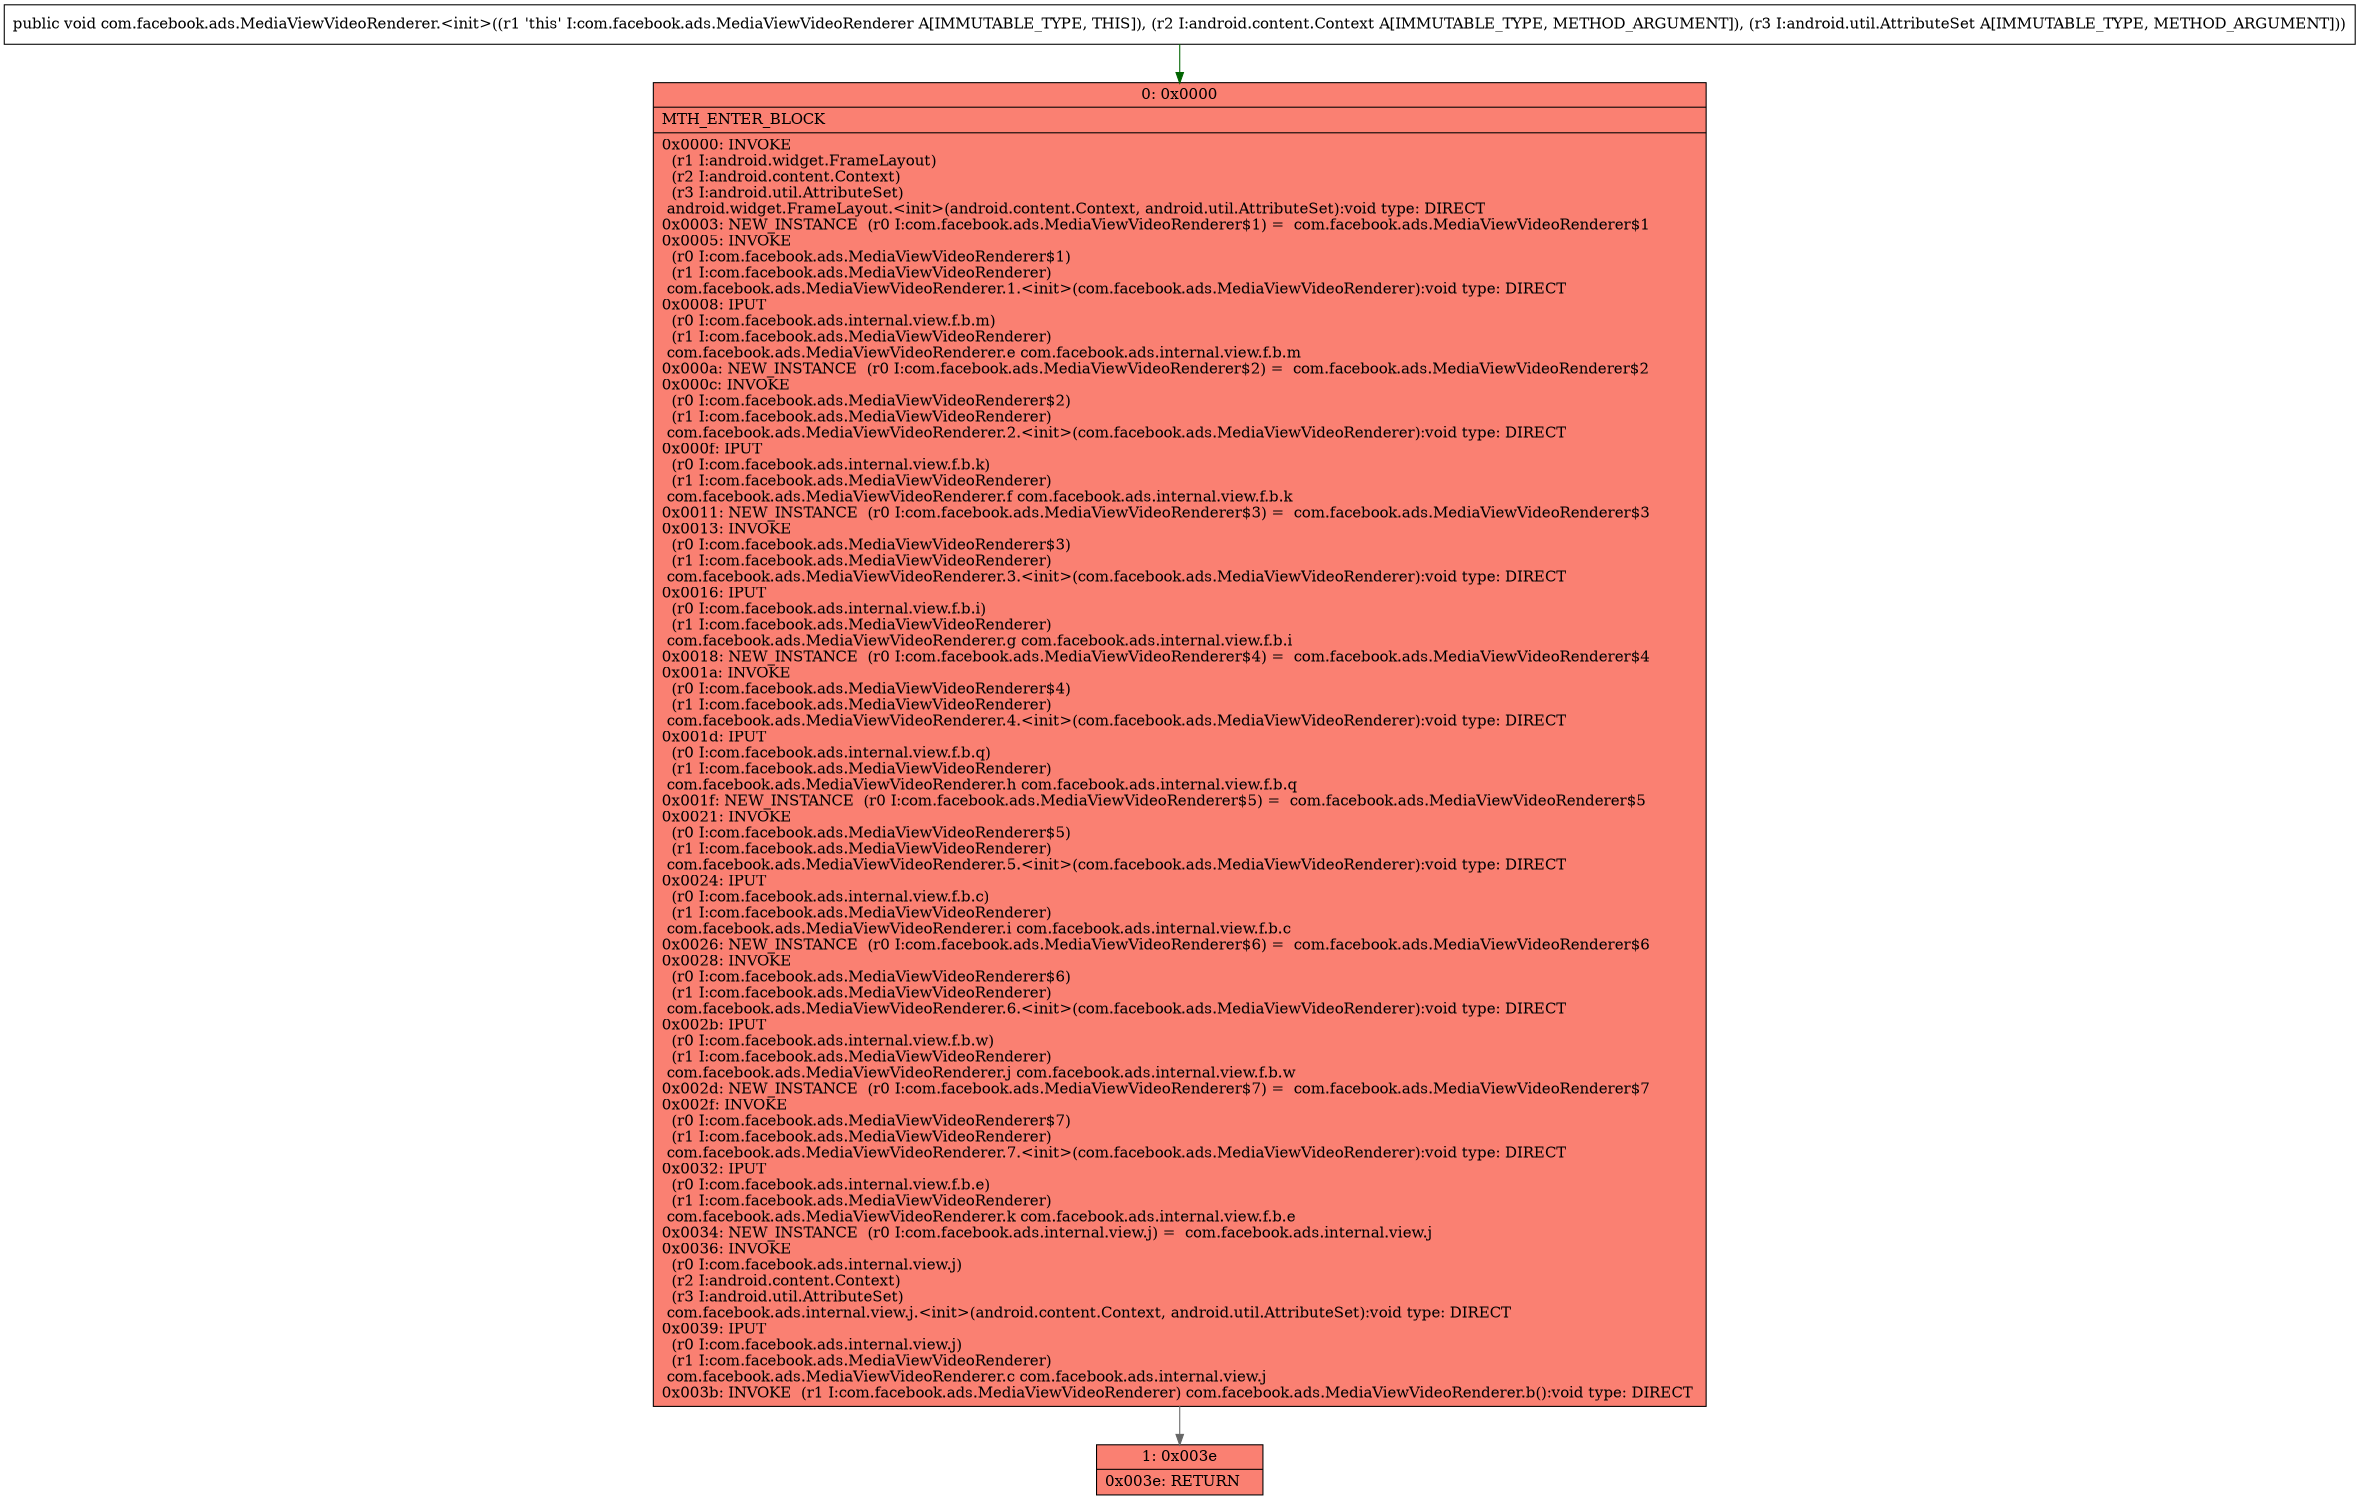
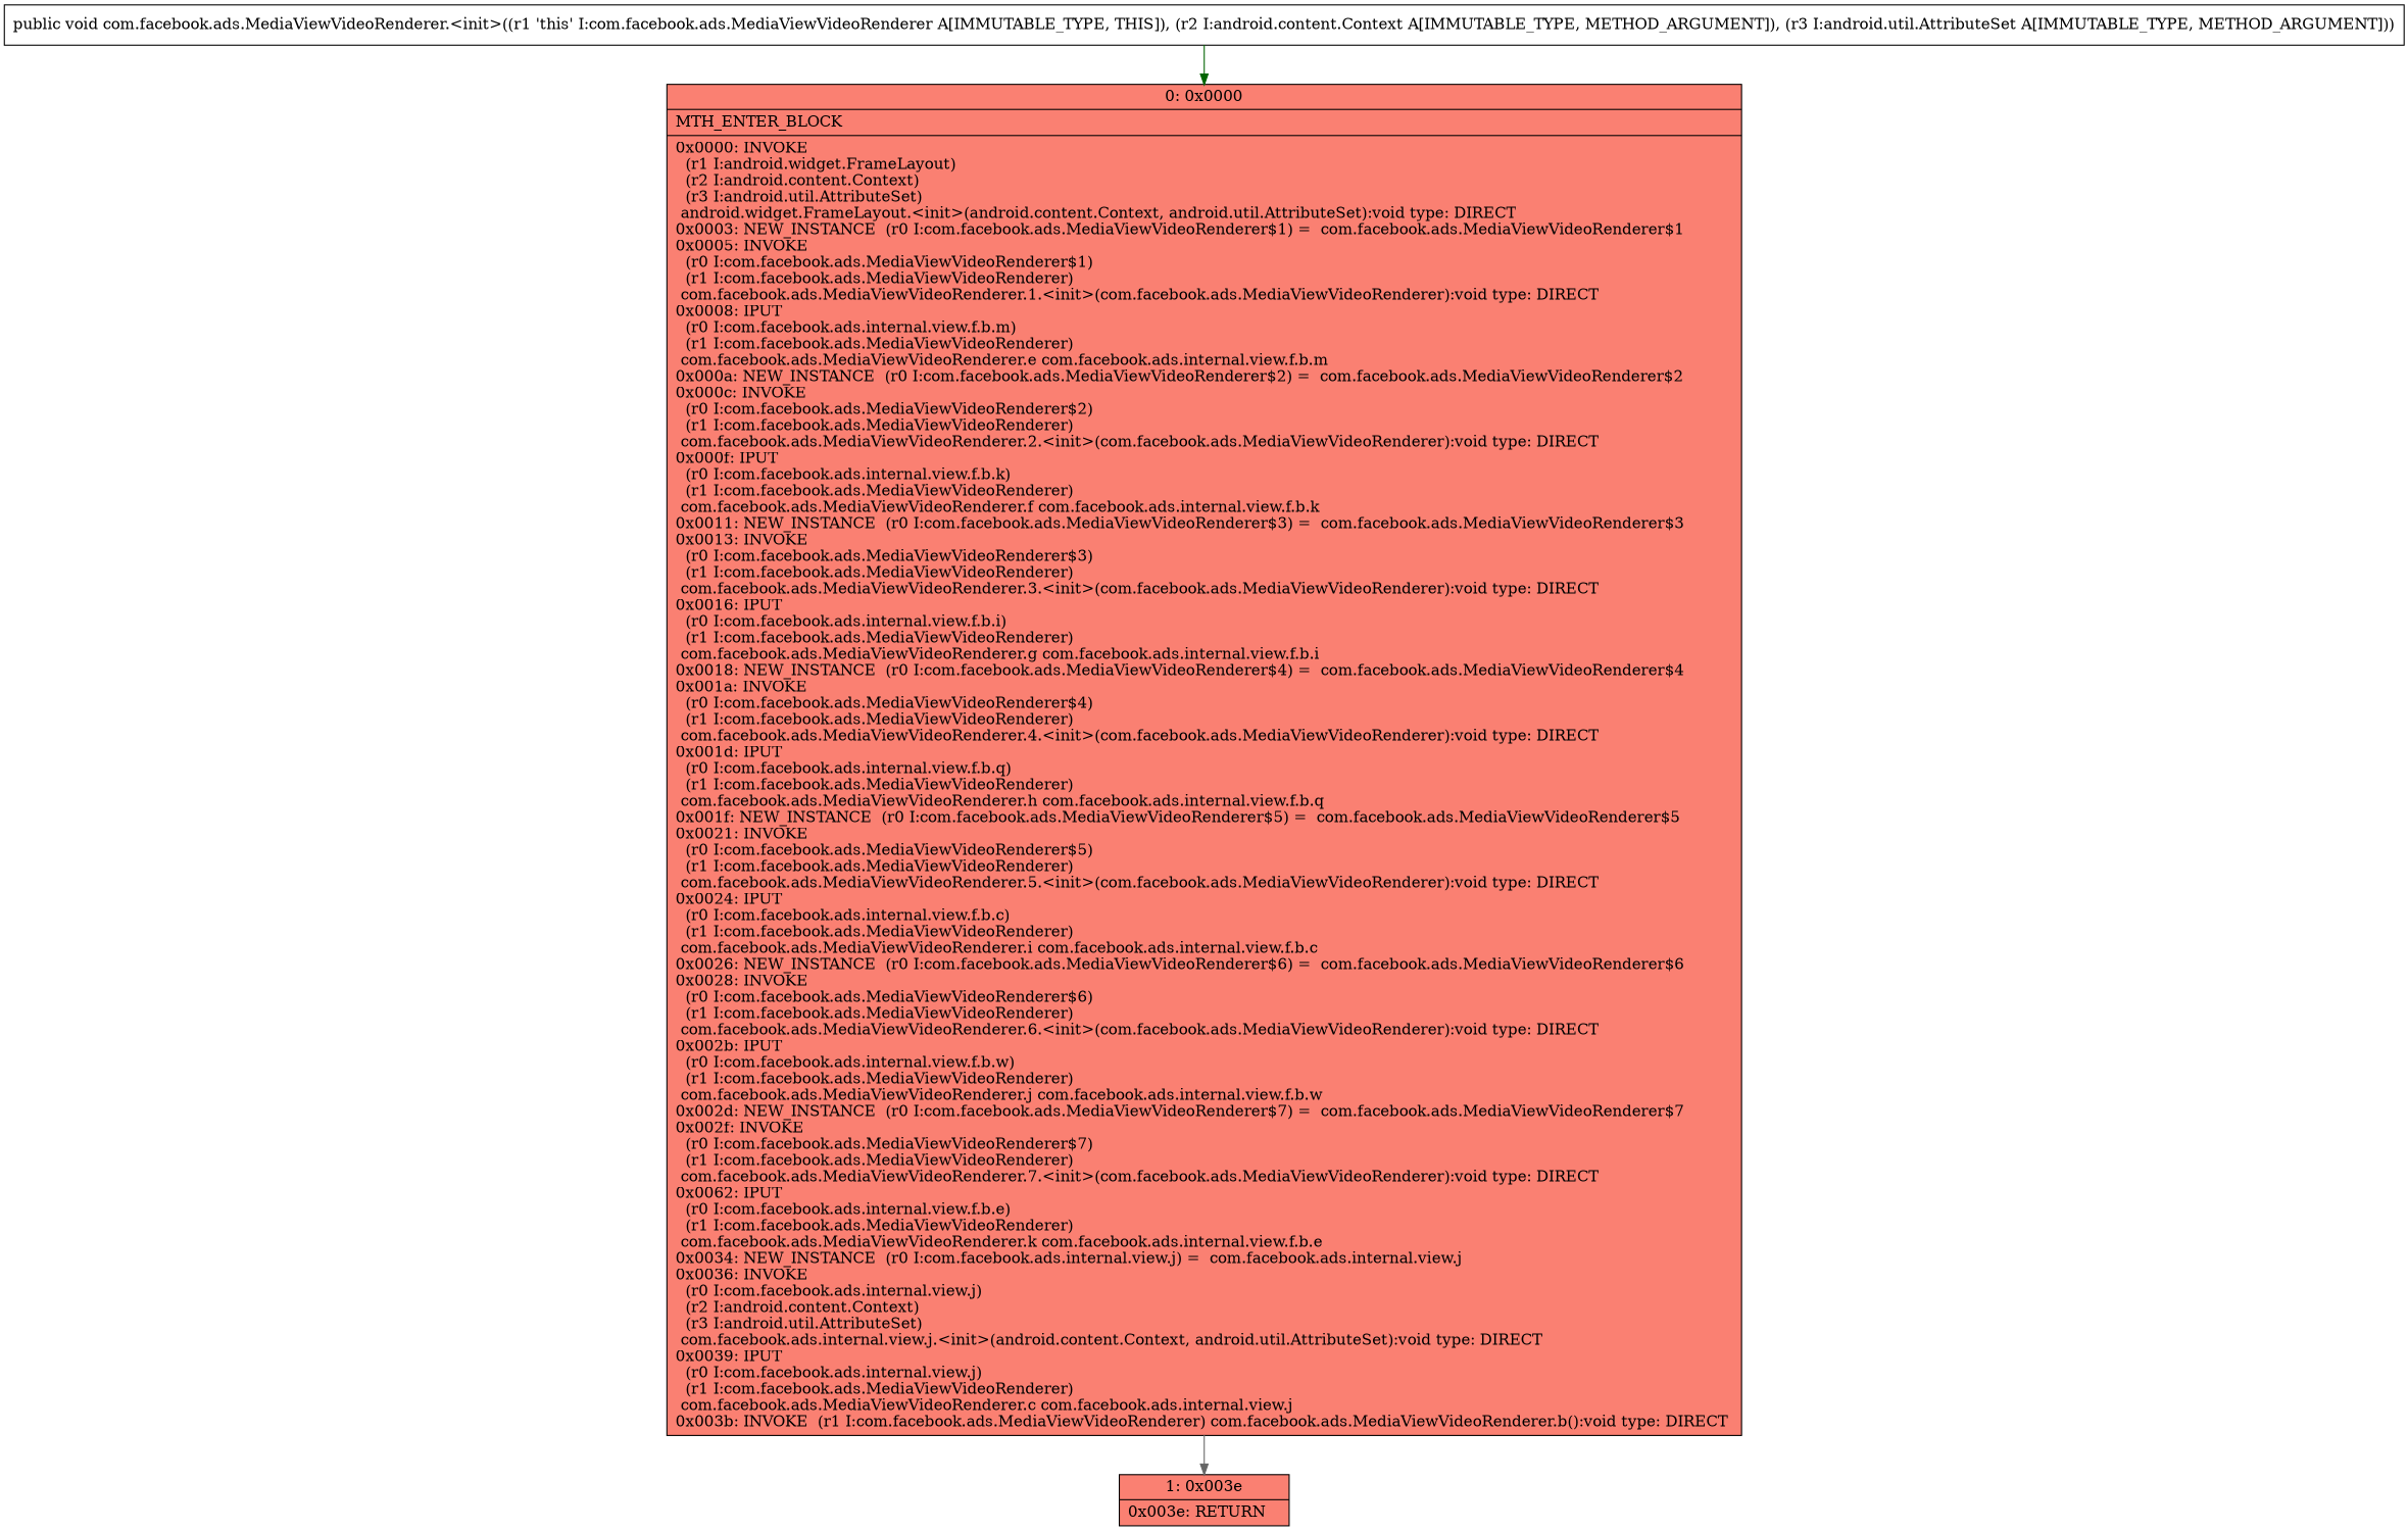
  digraph {
    node [shape=record style=filled fillcolor=salmon]
-   n1 [label="{0\:\ 0x0000|MTH_ENTER_BLOCK\l|0x0000: INVOKE  \l  (r1 I:android.widget.FrameLayout)\l  (r2 I:android.content.Context)\l  (r3 I:android.util.AttributeSet)\l android.widget.FrameLayout.\<init\>(android.content.Context, android.util.AttributeSet):void type: DIRECT \l0x0003: NEW_INSTANCE  (r0 I:com.facebook.ads.MediaViewVideoRenderer$1) =  com.facebook.ads.MediaViewVideoRenderer$1 \l0x0005: INVOKE  \l  (r0 I:com.facebook.ads.MediaViewVideoRenderer$1)\l  (r1 I:com.facebook.ads.MediaViewVideoRenderer)\l com.facebook.ads.MediaViewVideoRenderer.1.\<init\>(com.facebook.ads.MediaViewVideoRenderer):void type: DIRECT \l0x0008: IPUT  \l  (r0 I:com.facebook.ads.internal.view.f.b.m)\l  (r1 I:com.facebook.ads.MediaViewVideoRenderer)\l com.facebook.ads.MediaViewVideoRenderer.e com.facebook.ads.internal.view.f.b.m \l0x000a: NEW_INSTANCE  (r0 I:com.facebook.ads.MediaViewVideoRenderer$2) =  com.facebook.ads.MediaViewVideoRenderer$2 \l0x000c: INVOKE  \l  (r0 I:com.facebook.ads.MediaViewVideoRenderer$2)\l  (r1 I:com.facebook.ads.MediaViewVideoRenderer)\l com.facebook.ads.MediaViewVideoRenderer.2.\<init\>(com.facebook.ads.MediaViewVideoRenderer):void type: DIRECT \l0x000f: IPUT  \l  (r0 I:com.facebook.ads.internal.view.f.b.k)\l  (r1 I:com.facebook.ads.MediaViewVideoRenderer)\l com.facebook.ads.MediaViewVideoRenderer.f com.facebook.ads.internal.view.f.b.k \l0x0011: NEW_INSTANCE  (r0 I:com.facebook.ads.MediaViewVideoRenderer$3) =  com.facebook.ads.MediaViewVideoRenderer$3 \l0x0013: INVOKE  \l  (r0 I:com.facebook.ads.MediaViewVideoRenderer$3)\l  (r1 I:com.facebook.ads.MediaViewVideoRenderer)\l com.facebook.ads.MediaViewVideoRenderer.3.\<init\>(com.facebook.ads.MediaViewVideoRenderer):void type: DIRECT \l0x0016: IPUT  \l  (r0 I:com.facebook.ads.internal.view.f.b.i)\l  (r1 I:com.facebook.ads.MediaViewVideoRenderer)\l com.facebook.ads.MediaViewVideoRenderer.g com.facebook.ads.internal.view.f.b.i \l0x0018: NEW_INSTANCE  (r0 I:com.facebook.ads.MediaViewVideoRenderer$4) =  com.facebook.ads.MediaViewVideoRenderer$4 \l0x001a: INVOKE  \l  (r0 I:com.facebook.ads.MediaViewVideoRenderer$4)\l  (r1 I:com.facebook.ads.MediaViewVideoRenderer)\l com.facebook.ads.MediaViewVideoRenderer.4.\<init\>(com.facebook.ads.MediaViewVideoRenderer):void type: DIRECT \l0x001d: IPUT  \l  (r0 I:com.facebook.ads.internal.view.f.b.q)\l  (r1 I:com.facebook.ads.MediaViewVideoRenderer)\l com.facebook.ads.MediaViewVideoRenderer.h com.facebook.ads.internal.view.f.b.q \l0x001f: NEW_INSTANCE  (r0 I:com.facebook.ads.MediaViewVideoRenderer$5) =  com.facebook.ads.MediaViewVideoRenderer$5 \l0x0021: INVOKE  \l  (r0 I:com.facebook.ads.MediaViewVideoRenderer$5)\l  (r1 I:com.facebook.ads.MediaViewVideoRenderer)\l com.facebook.ads.MediaViewVideoRenderer.5.\<init\>(com.facebook.ads.MediaViewVideoRenderer):void type: DIRECT \l0x0024: IPUT  \l  (r0 I:com.facebook.ads.internal.view.f.b.c)\l  (r1 I:com.facebook.ads.MediaViewVideoRenderer)\l com.facebook.ads.MediaViewVideoRenderer.i com.facebook.ads.internal.view.f.b.c \l0x0026: NEW_INSTANCE  (r0 I:com.facebook.ads.MediaViewVideoRenderer$6) =  com.facebook.ads.MediaViewVideoRenderer$6 \l0x0028: INVOKE  \l  (r0 I:com.facebook.ads.MediaViewVideoRenderer$6)\l  (r1 I:com.facebook.ads.MediaViewVideoRenderer)\l com.facebook.ads.MediaViewVideoRenderer.6.\<init\>(com.facebook.ads.MediaViewVideoRenderer):void type: DIRECT \l0x002b: IPUT  \l  (r0 I:com.facebook.ads.internal.view.f.b.w)\l  (r1 I:com.facebook.ads.MediaViewVideoRenderer)\l com.facebook.ads.MediaViewVideoRenderer.j com.facebook.ads.internal.view.f.b.w \l0x002d: NEW_INSTANCE  (r0 I:com.facebook.ads.MediaViewVideoRenderer$7) =  com.facebook.ads.MediaViewVideoRenderer$7 \l0x002f: INVOKE  \l  (r0 I:com.facebook.ads.MediaViewVideoRenderer$7)\l  (r1 I:com.facebook.ads.MediaViewVideoRenderer)\l com.facebook.ads.MediaViewVideoRenderer.7.\<init\>(com.facebook.ads.MediaViewVideoRenderer):void type: DIRECT \l0x0032: IPUT  \l  (r0 I:com.facebook.ads.internal.view.f.b.e)\l  (r1 I:com.facebook.ads.MediaViewVideoRenderer)\l com.facebook.ads.MediaViewVideoRenderer.k com.facebook.ads.internal.view.f.b.e \l0x0034: NEW_INSTANCE  (r0 I:com.facebook.ads.internal.view.j) =  com.facebook.ads.internal.view.j \l0x0036: INVOKE  \l  (r0 I:com.facebook.ads.internal.view.j)\l  (r2 I:android.content.Context)\l  (r3 I:android.util.AttributeSet)\l com.facebook.ads.internal.view.j.\<init\>(android.content.Context, android.util.AttributeSet):void type: DIRECT \l0x0039: IPUT  \l  (r0 I:com.facebook.ads.internal.view.j)\l  (r1 I:com.facebook.ads.MediaViewVideoRenderer)\l com.facebook.ads.MediaViewVideoRenderer.c com.facebook.ads.internal.view.j \l0x003b: INVOKE  (r1 I:com.facebook.ads.MediaViewVideoRenderer) com.facebook.ads.MediaViewVideoRenderer.b():void type: DIRECT \l}"]
+   n1 [label="{0\:\ 0x0000|MTH_ENTER_BLOCK\l|0x0000: INVOKE  \l  (r1 I:android.widget.FrameLayout)\l  (r2 I:android.content.Context)\l  (r3 I:android.util.AttributeSet)\l android.widget.FrameLayout.\<init\>(android.content.Context, android.util.AttributeSet):void type: DIRECT \l0x0003: NEW_INSTANCE  (r0 I:com.facebook.ads.MediaViewVideoRenderer$1) =  com.facebook.ads.MediaViewVideoRenderer$1 \l0x0005: INVOKE  \l  (r0 I:com.facebook.ads.MediaViewVideoRenderer$1)\l  (r1 I:com.facebook.ads.MediaViewVideoRenderer)\l com.facebook.ads.MediaViewVideoRenderer.1.\<init\>(com.facebook.ads.MediaViewVideoRenderer):void type: DIRECT \l0x0008: IPUT  \l  (r0 I:com.facebook.ads.internal.view.f.b.m)\l  (r1 I:com.facebook.ads.MediaViewVideoRenderer)\l com.facebook.ads.MediaViewVideoRenderer.e com.facebook.ads.internal.view.f.b.m \l0x000a: NEW_INSTANCE  (r0 I:com.facebook.ads.MediaViewVideoRenderer$2) =  com.facebook.ads.MediaViewVideoRenderer$2 \l0x000c: INVOKE  \l  (r0 I:com.facebook.ads.MediaViewVideoRenderer$2)\l  (r1 I:com.facebook.ads.MediaViewVideoRenderer)\l com.facebook.ads.MediaViewVideoRenderer.2.\<init\>(com.facebook.ads.MediaViewVideoRenderer):void type: DIRECT \l0x000f: IPUT  \l  (r0 I:com.facebook.ads.internal.view.f.b.k)\l  (r1 I:com.facebook.ads.MediaViewVideoRenderer)\l com.facebook.ads.MediaViewVideoRenderer.f com.facebook.ads.internal.view.f.b.k \l0x0011: NEW_INSTANCE  (r0 I:com.facebook.ads.MediaViewVideoRenderer$3) =  com.facebook.ads.MediaViewVideoRenderer$3 \l0x0013: INVOKE  \l  (r0 I:com.facebook.ads.MediaViewVideoRenderer$3)\l  (r1 I:com.facebook.ads.MediaViewVideoRenderer)\l com.facebook.ads.MediaViewVideoRenderer.3.\<init\>(com.facebook.ads.MediaViewVideoRenderer):void type: DIRECT \l0x0016: IPUT  \l  (r0 I:com.facebook.ads.internal.view.f.b.i)\l  (r1 I:com.facebook.ads.MediaViewVideoRenderer)\l com.facebook.ads.MediaViewVideoRenderer.g com.facebook.ads.internal.view.f.b.i \l0x0018: NEW_INSTANCE  (r0 I:com.facebook.ads.MediaViewVideoRenderer$4) =  com.facebook.ads.MediaViewVideoRenderer$4 \l0x001a: INVOKE  \l  (r0 I:com.facebook.ads.MediaViewVideoRenderer$4)\l  (r1 I:com.facebook.ads.MediaViewVideoRenderer)\l com.facebook.ads.MediaViewVideoRenderer.4.\<init\>(com.facebook.ads.MediaViewVideoRenderer):void type: DIRECT \l0x001d: IPUT  \l  (r0 I:com.facebook.ads.internal.view.f.b.q)\l  (r1 I:com.facebook.ads.MediaViewVideoRenderer)\l com.facebook.ads.MediaViewVideoRenderer.h com.facebook.ads.internal.view.f.b.q \l0x001f: NEW_INSTANCE  (r0 I:com.facebook.ads.MediaViewVideoRenderer$5) =  com.facebook.ads.MediaViewVideoRenderer$5 \l0x0021: INVOKE  \l  (r0 I:com.facebook.ads.MediaViewVideoRenderer$5)\l  (r1 I:com.facebook.ads.MediaViewVideoRenderer)\l com.facebook.ads.MediaViewVideoRenderer.5.\<init\>(com.facebook.ads.MediaViewVideoRenderer):void type: DIRECT \l0x0024: IPUT  \l  (r0 I:com.facebook.ads.internal.view.f.b.c)\l  (r1 I:com.facebook.ads.MediaViewVideoRenderer)\l com.facebook.ads.MediaViewVideoRenderer.i com.facebook.ads.internal.view.f.b.c \l0x0026: NEW_INSTANCE  (r0 I:com.facebook.ads.MediaViewVideoRenderer$6) =  com.facebook.ads.MediaViewVideoRenderer$6 \l0x0028: INVOKE  \l  (r0 I:com.facebook.ads.MediaViewVideoRenderer$6)\l  (r1 I:com.facebook.ads.MediaViewVideoRenderer)\l com.facebook.ads.MediaViewVideoRenderer.6.\<init\>(com.facebook.ads.MediaViewVideoRenderer):void type: DIRECT \l0x002b: IPUT  \l  (r0 I:com.facebook.ads.internal.view.f.b.w)\l  (r1 I:com.facebook.ads.MediaViewVideoRenderer)\l com.facebook.ads.MediaViewVideoRenderer.j com.facebook.ads.internal.view.f.b.w \l0x002d: NEW_INSTANCE  (r0 I:com.facebook.ads.MediaViewVideoRenderer$7) =  com.facebook.ads.MediaViewVideoRenderer$7 \l0x002f: INVOKE  \l  (r0 I:com.facebook.ads.MediaViewVideoRenderer$7)\l  (r1 I:com.facebook.ads.MediaViewVideoRenderer)\l com.facebook.ads.MediaViewVideoRenderer.7.\<init\>(com.facebook.ads.MediaViewVideoRenderer):void type: DIRECT \l0x0062: IPUT  \l  (r0 I:com.facebook.ads.internal.view.f.b.e)\l  (r1 I:com.facebook.ads.MediaViewVideoRenderer)\l com.facebook.ads.MediaViewVideoRenderer.k com.facebook.ads.internal.view.f.b.e \l0x0034: NEW_INSTANCE  (r0 I:com.facebook.ads.internal.view.j) =  com.facebook.ads.internal.view.j \l0x0036: INVOKE  \l  (r0 I:com.facebook.ads.internal.view.j)\l  (r2 I:android.content.Context)\l  (r3 I:android.util.AttributeSet)\l com.facebook.ads.internal.view.j.\<init\>(android.content.Context, android.util.AttributeSet):void type: DIRECT \l0x0039: IPUT  \l  (r0 I:com.facebook.ads.internal.view.j)\l  (r1 I:com.facebook.ads.MediaViewVideoRenderer)\l com.facebook.ads.MediaViewVideoRenderer.c com.facebook.ads.internal.view.j \l0x003b: INVOKE  (r1 I:com.facebook.ads.MediaViewVideoRenderer) com.facebook.ads.MediaViewVideoRenderer.b():void type: DIRECT \l}"]
    n2 [label="{1\:\ 0x003e|0x003e: RETURN   \l}"]
    n3 [label="{public void com.facebook.ads.MediaViewVideoRenderer.\<init\>((r1 'this' I:com.facebook.ads.MediaViewVideoRenderer A[IMMUTABLE_TYPE, THIS]), (r2 I:android.content.Context A[IMMUTABLE_TYPE, METHOD_ARGUMENT]), (r3 I:android.util.AttributeSet A[IMMUTABLE_TYPE, METHOD_ARGUMENT])) }" fillcolor=white]
    n1 -> n2 [color=gray40]
    n3 -> n1 [color=darkgreen]
  }
